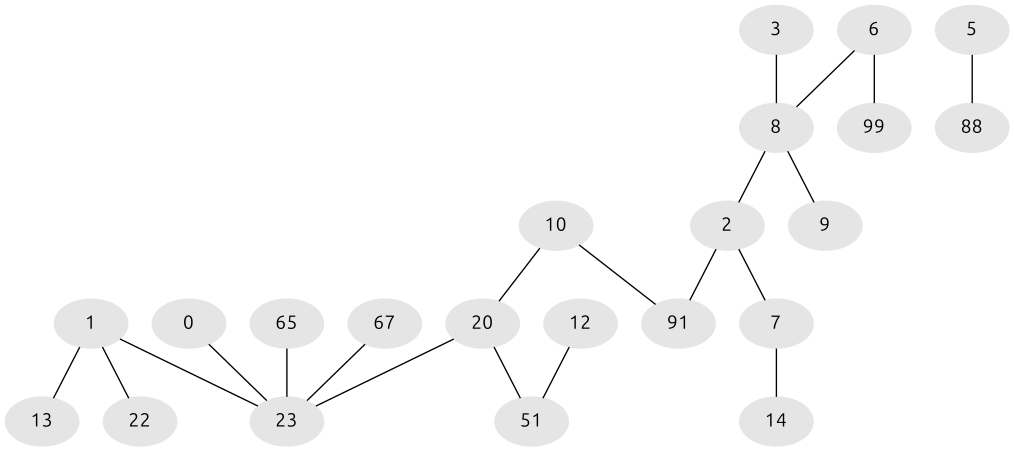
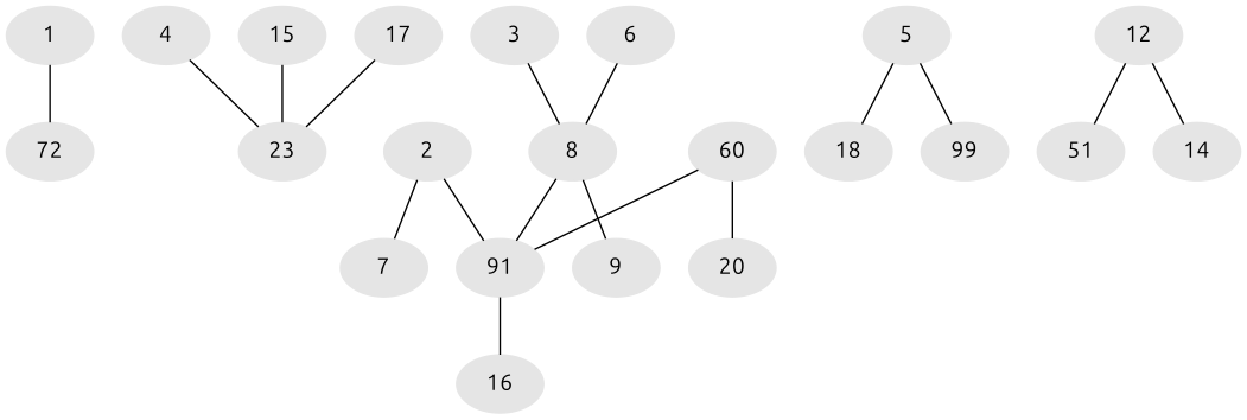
  graph {
    fontname=Ubuntu
    node [color=gray90 fontname=Ubuntu style=filled]
    edge [fontname=Ubuntu weight=1.0]
    1
-   13
-   22
+   22 [label=72]
    23
    2
    7
    n7 [label=91]
+   16
    3
    8
    9
-   4 [label=0]
+   4
    5
-   18 [label=88]
+   18
    n15 [label=99]
    6
-   10
+   10 [label=60]
    20
    n19 [label=51]
    12
    14
-   15 [label=65]
-   17 [label=67]
-   1 -- 13
+   15
+   17
    1 -- 22
-   1 -- 23
    2 -- 7
    2 -- n7
+   n7 -- 16
    3 -- 8
-   8 -- 2
+   8 -- n7
    8 -- 9
    4 -- 23
    5 -- 18
-   6 -- n15
+   5 -- n15
    6 -- 8
    10 -- n7
    10 -- 20
-   20 -- 23
-   20 -- n19
    12 -- n19
-   7 -- 14
+   12 -- 14
    15 -- 23
    17 -- 23
  }
